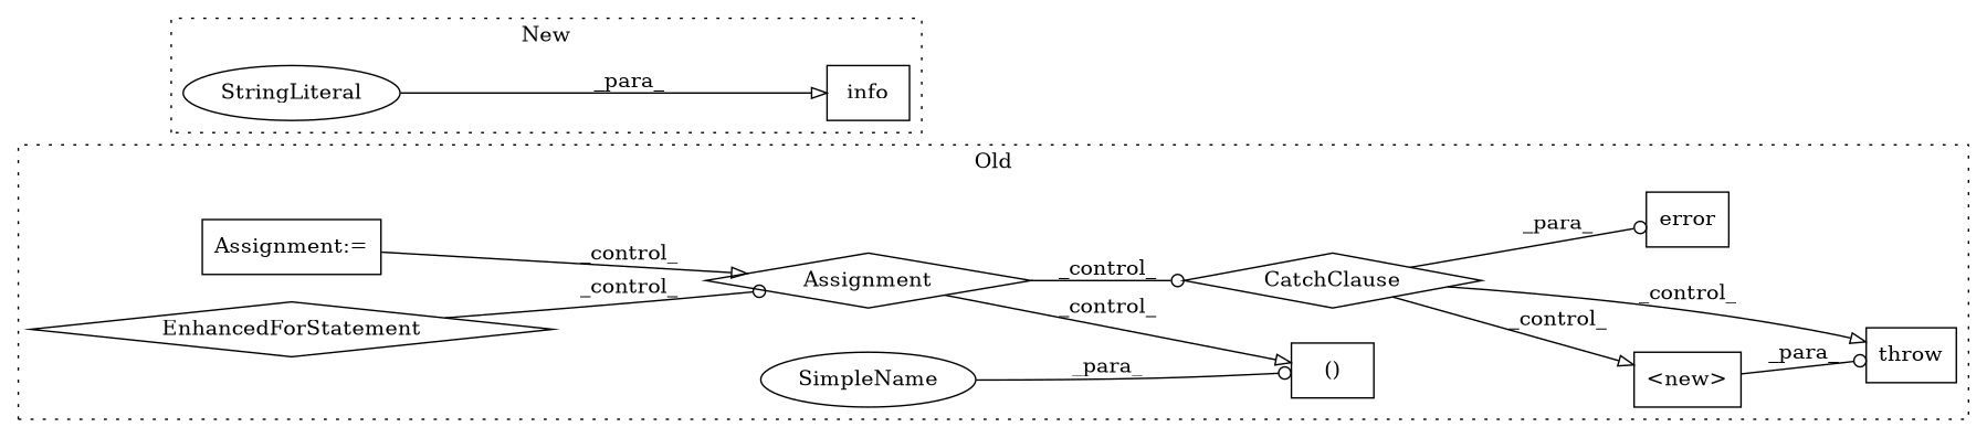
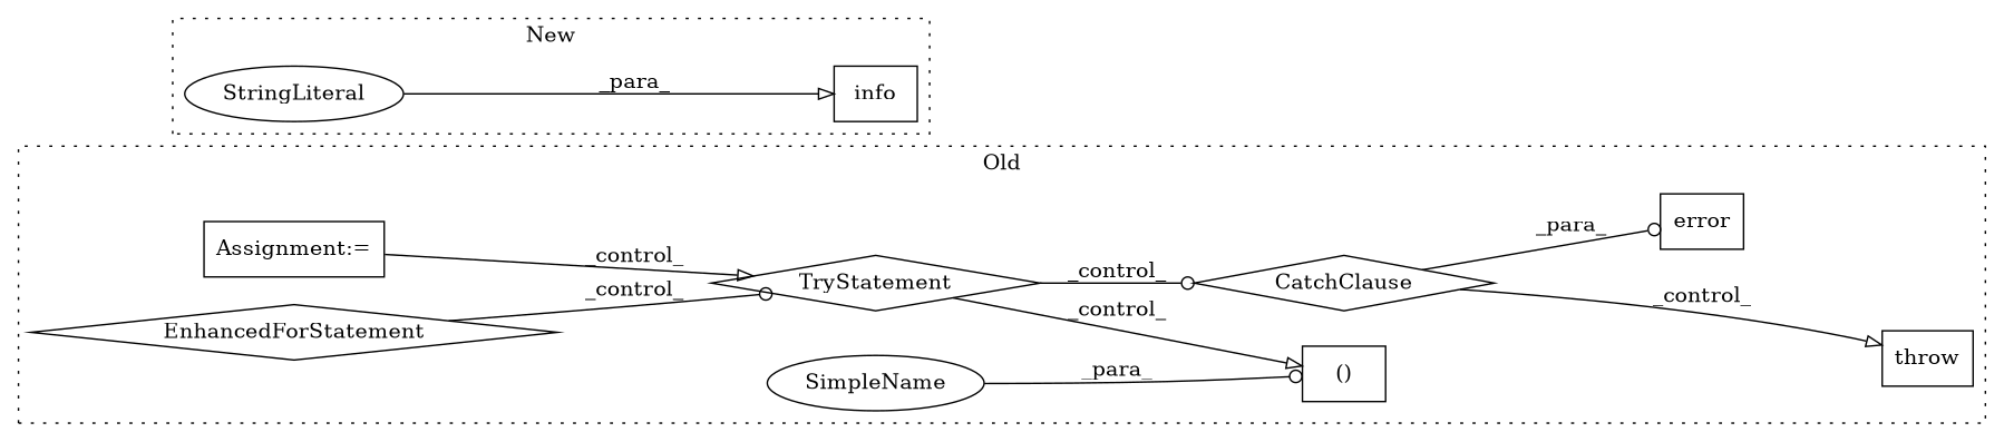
  digraph {
    rankdir=LR
    node [a=32 l=1 shape=box]
    edge [arrowhead=odot]
-   n1 [a=14 l=17 label="<new>" s=1442]
-   n2 [a=54 l=4 label=Assignment s=1003 shape=diamond]
+   n2 [a=54 l=4 label=TryStatement s=1003 shape=diamond]
    n3 [a=106 l=25 label="()" s=1224]
    n4 [a=53 l=6 label=throw s=1436]
    n5 [a=7 label="Assignment:=" s=1124]
    n6 [a=12 l="13,2" label=CatchClause s="1301,1329" shape=diamond]
    n7 [a=70 l="53,2" label=EnhancedForStatement s="824,915" shape=diamond]
    n8 [l="6,1" label=error s="1356,1425"]
    n9 [a=42 label=SimpleName s=1248 shape=ellipse]
    n10 [l="5,1" label=info s="706,765"]
    n11 [a=45 l=30 label=StringLiteral s=711 shape=ellipse]
    subgraph cluster_1 {
      label=Old
      style=dotted
-     n1
      n2
      n3
      n4
      n5
      n6
      n7
      n8
      n9
    }
    subgraph cluster_2 {
      label=New
      style=dotted
      n10
      n11
    }
-   n1 -> n4 [label=_para_]
    n2 -> n3 [arrowhead=onormal label=_control_]
    n2 -> n6 [label=_control_]
    n5 -> n2 [arrowhead=onormal label=_control_]
-   n6 -> n1 [arrowhead=onormal label=_control_]
    n6 -> n4 [arrowhead=onormal label=_control_]
    n6 -> n8 [label=_para_]
    n7 -> n2 [label=_control_]
    n9 -> n3 [label=_para_]
    n11 -> n10 [arrowhead=onormal label=_para_]
  }
